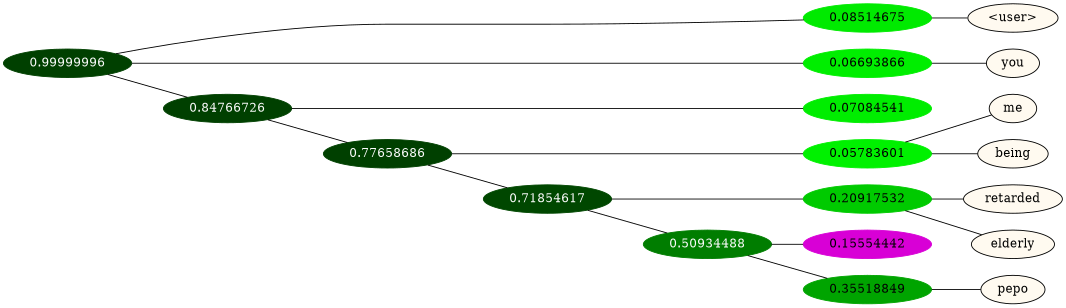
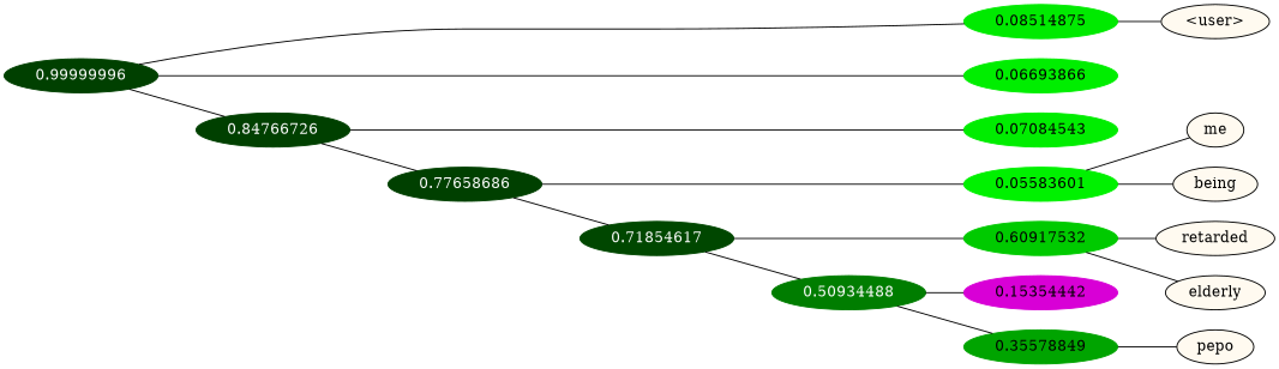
  graph {
    rankdir=LR
    node [color=black format=png nodesep=0.001 ordering=out overlap_scaling=0.01 ranksep=0.001 style=filled]
    n1 [fillcolor=floralwhite height=0.15 label="\<user\>" style="filled,solid" width=0.15]
-   n2 [fillcolor=floralwhite height=0.15 label=you style="filled,solid" width=0.15]
    n3 [fillcolor=floralwhite height=0.15 label=me style="filled,solid" width=0.15]
    n4 [fillcolor=floralwhite height=0.15 label=being style="filled,solid" width=0.15]
    n5 [fillcolor=floralwhite height=0.15 label=retarded style="filled,solid" width=0.15]
    n6 [fillcolor=floralwhite height=0.15 label=elderly style="filled,solid" width=0.15]
    n7 [fillcolor=floralwhite height=0.15 label=pepo style="filled,solid" width=0.15]
-   n8 [color="0.334 1.000 0.915" fontcolor=black height=0.15 label=0.08514675 width=0.15]
+   n8 [color="0.334 1.000 0.915" fontcolor=black height=0.15 label=0.08514875 width=0.15]
    n9 [color="0.334 1.000 0.933" fontcolor=black height=0.15 label=0.06693866 width=0.15]
-   n10 [color="0.334 1.000 0.929" fontcolor=black height=0.15 label=0.07084541 width=0.15]
-   n11 [color="0.334 1.000 0.942" fontcolor=black height=0.15 label=0.05783601 width=0.15]
-   n12 [color="0.334 1.000 0.791" fontcolor=black height=0.15 label=0.20917532 width=0.15]
-   n13 [color="0.835 1.000 0.846" fontcolor=black height=0.15 label=0.15554442 width=0.15]
-   n14 [color="0.334 1.000 0.644" fontcolor=black height=0.15 label=0.35518849 width=0.15]
+   n10 [color="0.334 1.000 0.929" fontcolor=black height=0.15 label=0.07084543 width=0.15]
+   n11 [color="0.334 1.000 0.942" fontcolor=black height=0.15 label=0.05583601 width=0.15]
+   n12 [color="0.334 1.000 0.791" fontcolor=black height=0.15 label=0.60917532 width=0.15]
+   n13 [color="0.835 1.000 0.846" fontcolor=black height=0.15 label=0.15354442 width=0.15]
+   n14 [color="0.334 1.000 0.644" fontcolor=black height=0.15 label=0.35578849 width=0.15]
    n15 [color="0.334 1.000 0.250" fontcolor=grey99 height=0.15 label=0.99999996 width=0.15]
    n16 [color="0.334 1.000 0.250" fontcolor=grey99 height=0.15 label=0.84766726 width=0.15]
    n17 [color="0.334 1.000 0.250" fontcolor=grey99 height=0.15 label=0.77658686 width=0.15]
    n18 [color="0.334 1.000 0.281" fontcolor=grey99 height=0.15 label=0.71854617 width=0.15]
    n19 [color="0.334 1.000 0.491" fontcolor=grey99 height=0.15 label=0.50934488 width=0.15]
    subgraph sub_1 {
      rank=same
      n1
-     n2
      n3
      n4
      n5
      n6
      n7
    }
    subgraph sub_2 {
      rank=same
      n8
      n9
      n10
      n11
      n12
      n13
      n14
    }
    n8 -- n1
-   n9 -- n2
    n11 -- n3
    n11 -- n4
    n12 -- n5
    n12 -- n6
    n14 -- n7
    n15 -- n8
    n15 -- n9
    n15 -- n16
    n16 -- n10
    n16 -- n17
    n17 -- n11
    n17 -- n18
    n18 -- n12
    n18 -- n19
    n19 -- n13
    n19 -- n14
  }
